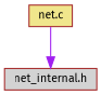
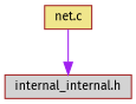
  digraph {
    fontname="Fira Sans"
    node [color=brown fontname="Fira Sans" fontsize=10 shape=record style=filled]
    n1 [fillcolor=khaki fontcolor=black height=0.2 label="net.c" width=0.4]
-   n2 [fillcolor=lightgrey height=0.2 label="net_internal.h" width=0.4]
+   n2 [fillcolor=lightgrey height=0.2 label="internal_internal.h" width=0.4]
    n1 -> n2 [color=purple fontname="Fira Sans" fontsize=10 labelfontname=Helvetica labelfontsize=10 style=solid]
  }
